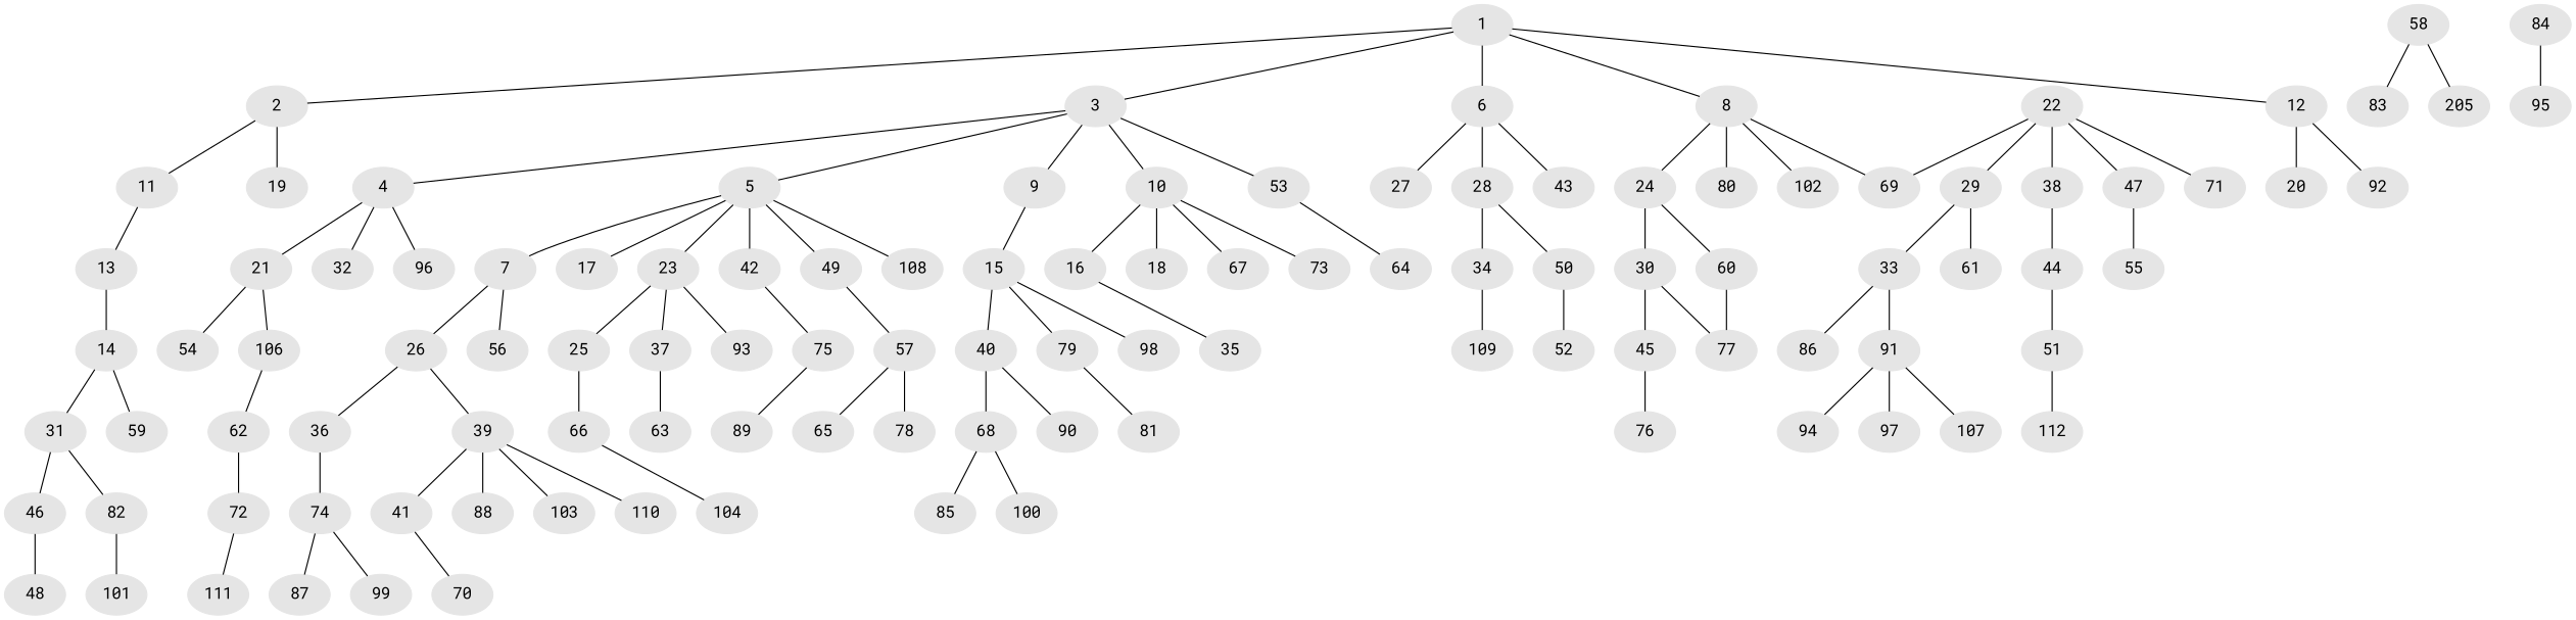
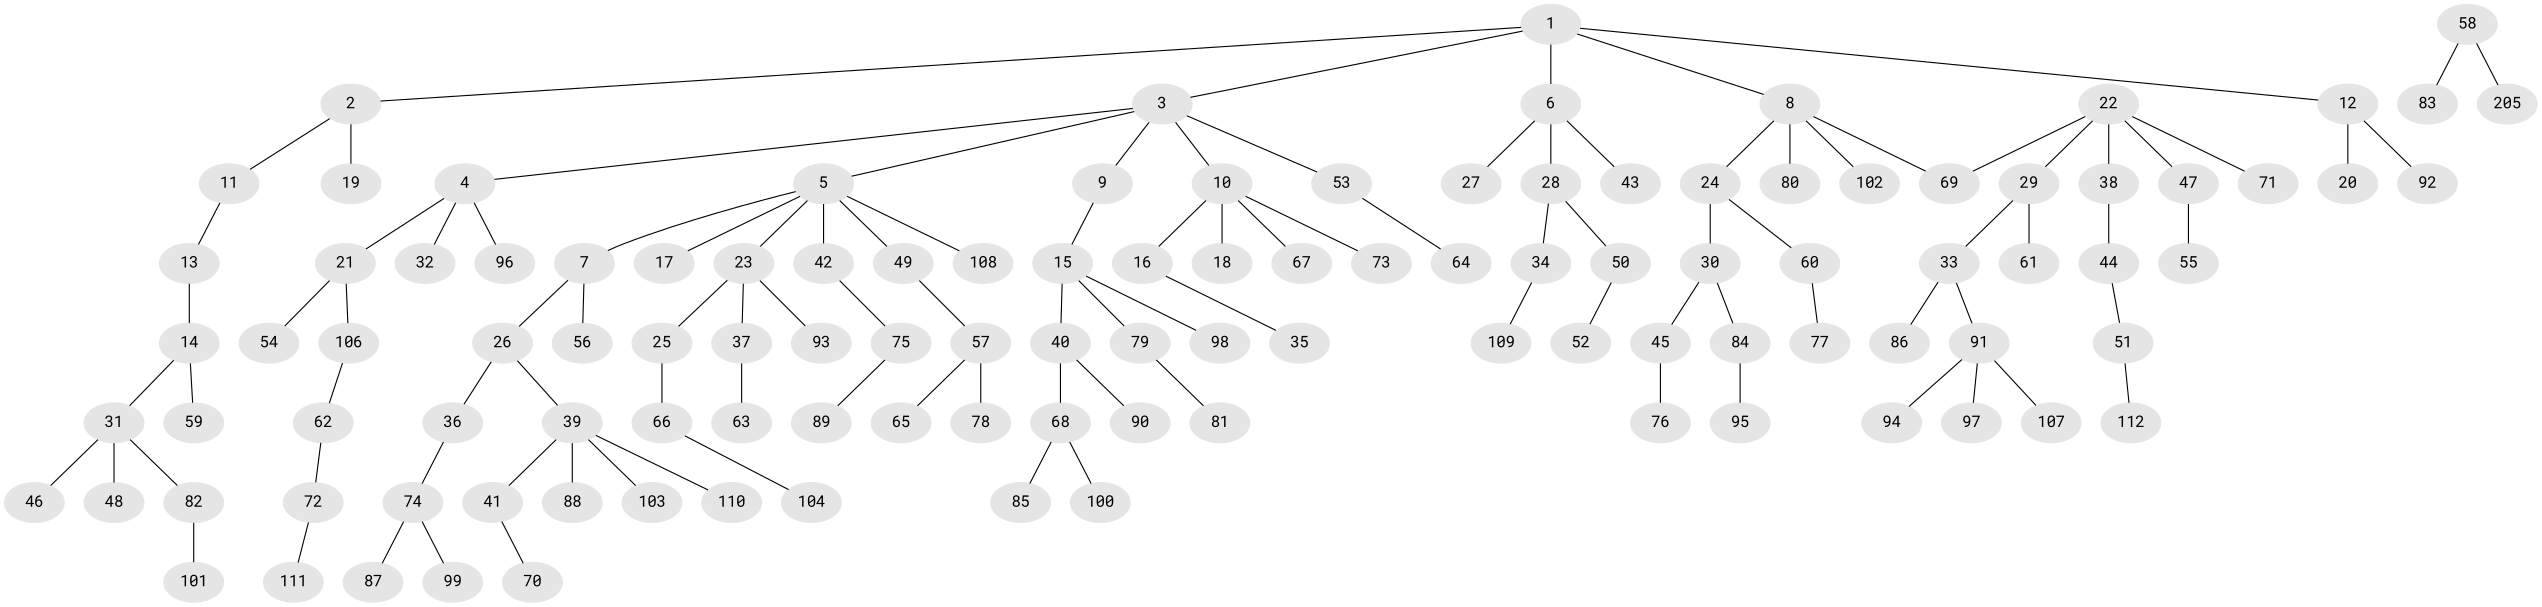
  graph {
    fontname="Roboto Mono"
    node [color=gray90 fontname="Roboto Mono" style=filled]
    edge [fontname="Roboto Mono"]
    1
    2
    3
    6
    8
    12
    11
    19
    4
    5
    9
    10
    53
    27
    28
    43
    24
    80
    102
    69
    20
    92
    13
    21
    32
    96
    7
    17
    23
    42
    49
    108
    15
    16
    18
    67
    73
    64
    54
    106
    26
    56
    25
    37
    93
    75
    57
    34
    50
    36
    39
    58
    83
    n54 [label=205]
    22
    29
    38
    47
    71
    30
    60
    40
    79
    98
    35
    14
    31
    59
    46
    48
    82
    68
    90
    81
    62
    33
    61
    44
    55
    66
    63
    45
    84
    77
    104
    74
    41
    88
    103
    110
    109
    52
    86
    91
    76
    95
    101
    94
    97
    107
    72
    87
    99
    51
    70
    85
    100
    89
    112
    65
    78
    111
    1 -- 2
    1 -- 3
    1 -- 6
    1 -- 8
    1 -- 12
    2 -- 11
    2 -- 19
    3 -- 4
    3 -- 5
    3 -- 9
    3 -- 10
    3 -- 53
    6 -- 27
    6 -- 28
    6 -- 43
    8 -- 24
    8 -- 80
    8 -- 102
    8 -- 69
    12 -- 20
    12 -- 92
    11 -- 13
    4 -- 21
    4 -- 32
    4 -- 96
    5 -- 7
    5 -- 17
    5 -- 23
    5 -- 42
    5 -- 49
    5 -- 108
    9 -- 15
    10 -- 16
    10 -- 18
    10 -- 67
    10 -- 73
    53 -- 64
    28 -- 34
    28 -- 50
    24 -- 30
    24 -- 60
    13 -- 14
    21 -- 54
    21 -- 106
    7 -- 26
    7 -- 56
    23 -- 25
    23 -- 37
    23 -- 93
    42 -- 75
    49 -- 57
    15 -- 40
    15 -- 79
    15 -- 98
    16 -- 35
    106 -- 62
    26 -- 36
    26 -- 39
    25 -- 66
    37 -- 63
    75 -- 89
    57 -- 65
    57 -- 78
    34 -- 109
    50 -- 52
    36 -- 74
    39 -- 41
    39 -- 88
    39 -- 103
    39 -- 110
    58 -- 83
    58 -- n54
    22 -- 69
    22 -- 29
    22 -- 38
    22 -- 47
    22 -- 71
    29 -- 33
    29 -- 61
    38 -- 44
    47 -- 55
    30 -- 45
-   30 -- 77
+   30 -- 84
    60 -- 77
    40 -- 68
    40 -- 90
    79 -- 81
    14 -- 31
    14 -- 59
    31 -- 46
-   46 -- 48
+   31 -- 48
    31 -- 82
    82 -- 101
    68 -- 85
    68 -- 100
    62 -- 72
    33 -- 86
    33 -- 91
    44 -- 51
    66 -- 104
    45 -- 76
    84 -- 95
    74 -- 87
    74 -- 99
    41 -- 70
    91 -- 94
    91 -- 97
    91 -- 107
    72 -- 111
    51 -- 112
  }
